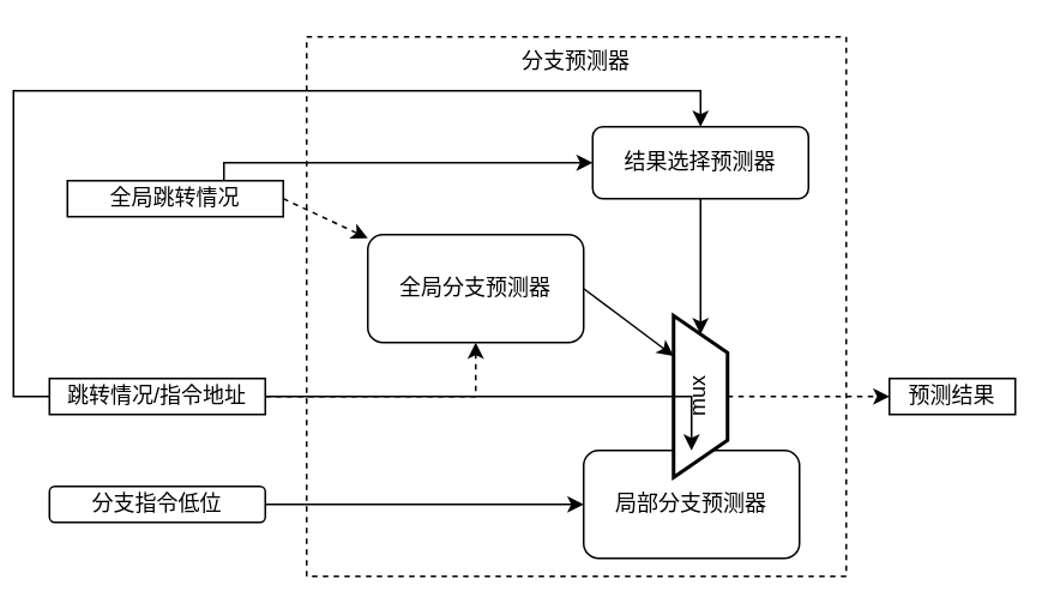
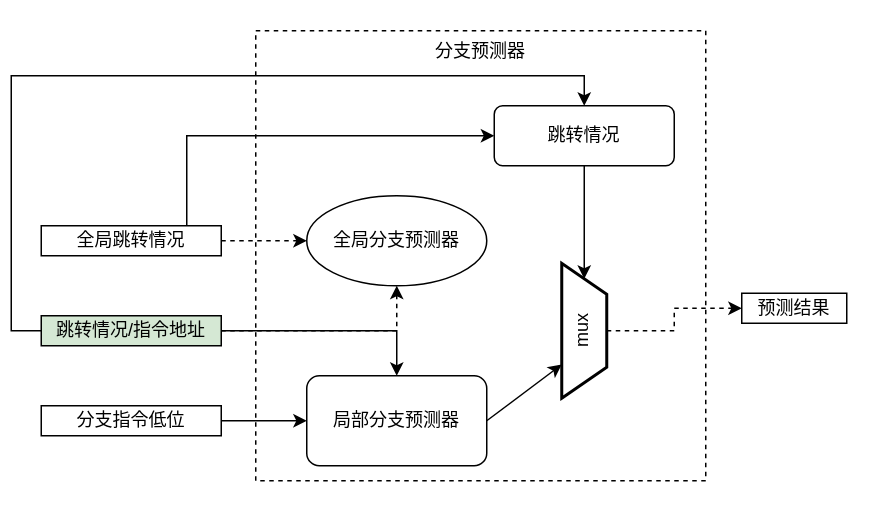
  <mxCell id="0" />
  <mxCell id="1" parent="0" />
  <mxCell id="2" value="分支预测器" style="rounded=0;whiteSpace=wrap;html=1;align=center;horizontal=1;verticalAlign=top;dashed=1;gradientColor=none;gradientDirection=north;fillColor=none;" parent="1" vertex="1"><mxGeometry x="163" y="20" width="300" height="300" as="geometry" /></mxCell>
- <mxCell id="3" style="edgeStyle=none;rounded=0;orthogonalLoop=1;jettySize=auto;html=1;exitX=1;exitY=0.5;exitDx=0;exitDy=0;entryX=0.75;entryY=0;entryDx=0;entryDy=0;" parent="1" source="4" target="8" edge="1"><mxGeometry relative="1" as="geometry" /></mxCell>
- <mxCell id="4" value="全局分支预测器" style="rounded=1;whiteSpace=wrap;html=1;arcSize=14;" parent="1" vertex="1"><mxGeometry x="197" y="130" width="120" height="60" as="geometry" /></mxCell>
+ <mxCell id="4" value="全局分支预测器" style="ellipse;whiteSpace=wrap;html=1;arcSize=14;" parent="1" vertex="1"><mxGeometry x="197" y="130" width="120" height="60" as="geometry" /></mxCell>
  <mxCell id="5" style="edgeStyle=none;rounded=0;orthogonalLoop=1;jettySize=auto;html=1;exitX=1;exitY=0.5;exitDx=0;exitDy=0;entryX=0.25;entryY=0;entryDx=0;entryDy=0;" parent="1" source="6" target="8" edge="1"><mxGeometry relative="1" as="geometry" /></mxCell>
- <mxCell id="6" value="局部分支预测器" style="rounded=1;whiteSpace=wrap;html=1;arcSize=14;" parent="1" vertex="1"><mxGeometry x="317" y="250" width="120" height="60" as="geometry" /></mxCell>
+ <mxCell id="6" value="局部分支预测器" style="rounded=1;whiteSpace=wrap;html=1;arcSize=14;" parent="1" vertex="1"><mxGeometry x="197" y="250" width="120" height="60" as="geometry" /></mxCell>
  <mxCell id="7" style="edgeStyle=orthogonalEdgeStyle;rounded=0;orthogonalLoop=1;jettySize=auto;html=1;exitX=0.5;exitY=1;exitDx=0;exitDy=0;entryX=0;entryY=0.5;entryDx=0;entryDy=0;dashed=1;" parent="1" source="8" target="16" edge="1"><mxGeometry relative="1" as="geometry" /></mxCell>
  <mxCell id="8" value="mux" style="verticalAlign=top;html=1;strokeWidth=2;shape=trapezoid;perimeter=trapezoidPerimeter;whiteSpace=wrap;size=0.23;arcSize=10;flipV=1;rotation=-90;" parent="1" vertex="1"><mxGeometry x="337" y="205" width="90" height="30" as="geometry" /></mxCell>
  <mxCell id="9" style="edgeStyle=none;rounded=0;orthogonalLoop=1;jettySize=auto;html=1;exitX=0.5;exitY=1;exitDx=0;exitDy=0;" parent="1" source="10" target="8" edge="1"><mxGeometry relative="1" as="geometry" /></mxCell>
- <mxCell id="10" value="结果选择预测器" style="rounded=1;whiteSpace=wrap;html=1;arcSize=14;" parent="1" vertex="1"><mxGeometry x="322" y="70" width="120" height="40" as="geometry" /></mxCell>
+ <mxCell id="10" value="跳转情况" style="rounded=1;whiteSpace=wrap;html=1;arcSize=14;" parent="1" vertex="1"><mxGeometry x="322" y="70" width="120" height="40" as="geometry" /></mxCell>
  <mxCell id="11" style="edgeStyle=none;rounded=0;orthogonalLoop=1;jettySize=auto;html=1;exitX=1;exitY=0.5;exitDx=0;exitDy=0;dashed=1;" parent="1" source="13" target="4" edge="1"><mxGeometry relative="1" as="geometry" /></mxCell>
  <mxCell id="12" style="edgeStyle=orthogonalEdgeStyle;rounded=0;orthogonalLoop=1;jettySize=auto;html=1;exitX=0.5;exitY=0;exitDx=0;exitDy=0;entryX=0;entryY=0.5;entryDx=0;entryDy=0;" parent="1" source="13" target="10" edge="1"><mxGeometry relative="1" as="geometry"><Array as="points"><mxPoint x="117" y="90" /></Array></mxGeometry></mxCell>
- <mxCell id="13" value="全局跳转情况" style="rounded=0;whiteSpace=wrap;html=1;" parent="1" vertex="1"><mxGeometry x="30" y="100" width="120" height="20" as="geometry" /></mxCell>
+ <mxCell id="13" value="全局跳转情况" style="rounded=0;whiteSpace=wrap;html=1;" parent="1" vertex="1"><mxGeometry x="20" y="150" width="120" height="20" as="geometry" /></mxCell>
  <mxCell id="14" style="edgeStyle=orthogonalEdgeStyle;rounded=0;orthogonalLoop=1;jettySize=auto;html=1;exitX=1;exitY=0.5;exitDx=0;exitDy=0;entryX=0;entryY=0.5;entryDx=0;entryDy=0;" parent="1" source="15" target="6" edge="1"><mxGeometry relative="1" as="geometry" /></mxCell>
- <mxCell id="15" value="分支指令低位" style="whiteSpace=wrap;html=1;rounded=1;" parent="1" vertex="1"><mxGeometry x="20" y="270" width="120" height="20" as="geometry" /></mxCell>
- <mxCell id="16" value="预测结果" style="rounded=0;whiteSpace=wrap;html=1;" parent="1" vertex="1"><mxGeometry x="487" y="210" width="70" height="20" as="geometry" /></mxCell>
+ <mxCell id="15" value="分支指令低位" style="rounded=0;whiteSpace=wrap;html=1;" parent="1" vertex="1"><mxGeometry x="20" y="270" width="120" height="20" as="geometry" /></mxCell>
+ <mxCell id="16" value="预测结果" style="rounded=0;whiteSpace=wrap;html=1;" parent="1" vertex="1"><mxGeometry x="487" y="195" width="70" height="20" as="geometry" /></mxCell>
  <mxCell id="17" style="edgeStyle=orthogonalEdgeStyle;rounded=0;orthogonalLoop=1;jettySize=auto;html=1;exitX=1;exitY=0.5;exitDx=0;exitDy=0;dashed=1;" parent="1" source="20" target="4" edge="1"><mxGeometry relative="1" as="geometry" /></mxCell>
  <mxCell id="18" style="edgeStyle=orthogonalEdgeStyle;rounded=0;orthogonalLoop=1;jettySize=auto;html=1;exitX=1;exitY=0.5;exitDx=0;exitDy=0;entryX=0.5;entryY=0;entryDx=0;entryDy=0;" parent="1" source="20" target="6" edge="1"><mxGeometry relative="1" as="geometry" /></mxCell>
  <mxCell id="19" style="edgeStyle=orthogonalEdgeStyle;rounded=0;orthogonalLoop=1;jettySize=auto;html=1;exitX=0;exitY=0.5;exitDx=0;exitDy=0;entryX=0.5;entryY=0;entryDx=0;entryDy=0;" parent="1" source="20" target="10" edge="1"><mxGeometry relative="1" as="geometry" /></mxCell>
- <mxCell id="20" value="跳转情况/指令地址" style="rounded=0;whiteSpace=wrap;html=1;" parent="1" vertex="1"><mxGeometry x="20" y="210" width="120" height="20" as="geometry" /></mxCell>
+ <mxCell id="20" value="跳转情况/指令地址" style="rounded=0;whiteSpace=wrap;html=1;fillColor=#d5e8d4;" parent="1" vertex="1"><mxGeometry x="20" y="210" width="120" height="20" as="geometry" /></mxCell>
